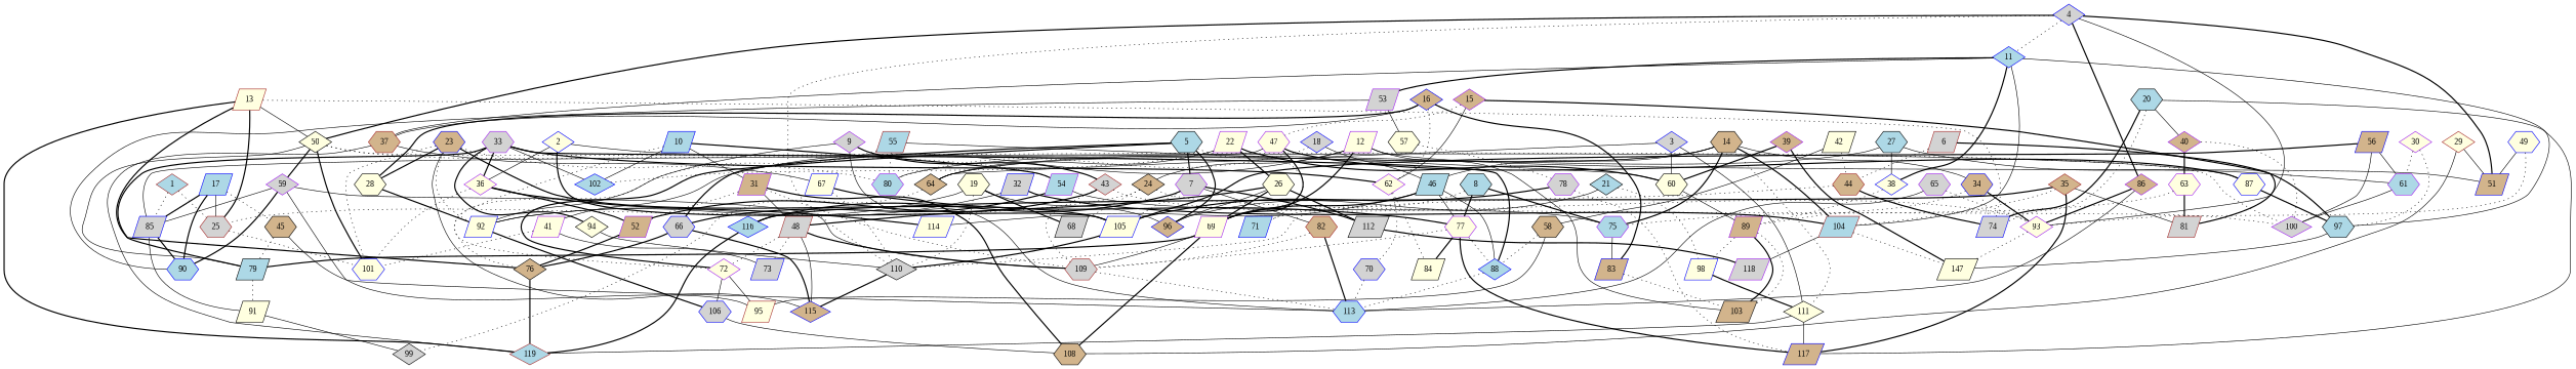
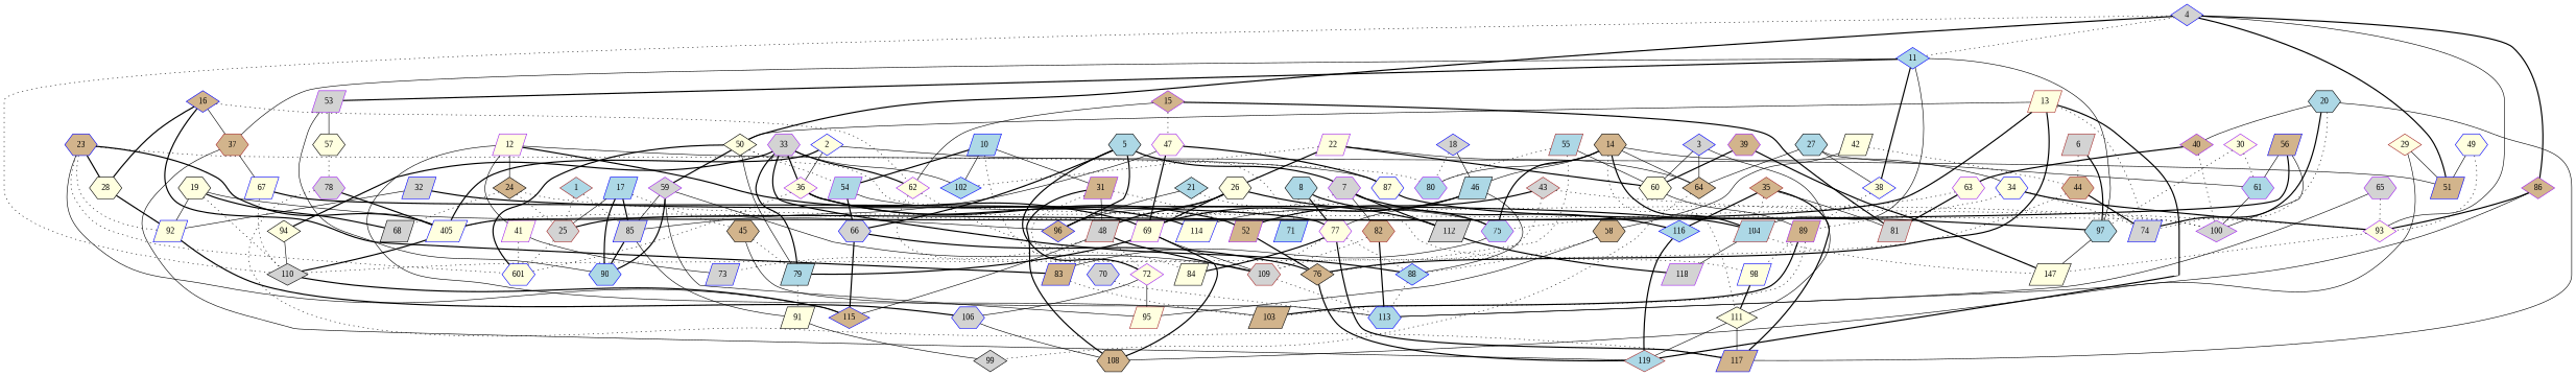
  graph {
    fontname="Liberation Serif"
    node [color=blue fillcolor=lightyellow fontname="Liberation Serif" shape=parallelogram style=filled]
    edge [fontname="Liberation Serif" style=bold]
    1 [color=brown fillcolor=lightblue shape=diamond]
    25 [color=brown fillcolor=lightgrey shape=hexagon]
    85 [fillcolor=lightgrey]
-   101 [shape=hexagon]
+   101 [shape=hexagon label=601]
    90 [fillcolor=lightblue shape=hexagon]
    91 [color=black]
    2 [shape=diamond]
    36 [color=purple shape=diamond]
    87 [shape=hexagon]
-   105
+   105 [label=405]
    52 [color=purple fillcolor=tan]
    114
    97 [color=black fillcolor=lightblue shape=hexagon]
    110 [color=black fillcolor=lightgrey shape=diamond]
    3 [fillcolor=lightgrey shape=diamond]
    60 [color=black shape=hexagon]
    64 [color=black fillcolor=tan shape=diamond]
    111 [color=black shape=diamond]
    89 [color=purple fillcolor=tan]
    99 [color=black fillcolor=lightgrey shape=diamond]
    119 [color=brown fillcolor=lightblue shape=diamond]
    117 [fillcolor=tan]
    4 [fillcolor=lightgrey shape=diamond]
    11 [fillcolor=lightblue shape=diamond]
    50 [color=black shape=diamond]
    51 [fillcolor=tan]
    86 [color=purple fillcolor=tan shape=diamond]
    93 [color=purple shape=diamond]
    37 [color=brown fillcolor=tan shape=hexagon]
    38 [shape=diamond]
    53 [color=purple fillcolor=lightgrey]
    104 [color=brown fillcolor=lightblue]
    54 [color=purple fillcolor=lightblue]
    100 [color=purple fillcolor=lightgrey shape=diamond]
    79 [color=black fillcolor=lightblue]
    59 [color=purple fillcolor=lightgrey shape=diamond]
    113 [fillcolor=lightblue shape=hexagon]
    n38 [color=black label=147]
    115 [fillcolor=tan shape=diamond]
    5 [color=black fillcolor=lightblue shape=hexagon]
    7 [color=purple fillcolor=lightgrey shape=hexagon]
    66 [fillcolor=lightgrey shape=hexagon]
    71 [fillcolor=lightblue]
    72 [color=purple shape=diamond]
    96 [fillcolor=tan shape=diamond]
    82 [color=brown fillcolor=tan shape=hexagon]
    112 [color=black fillcolor=lightgrey]
    116 [fillcolor=lightblue shape=diamond]
    76 [color=black fillcolor=tan shape=diamond]
    95 [color=brown]
    106 [fillcolor=lightgrey shape=hexagon]
    6 [color=brown fillcolor=lightgrey]
    44 [color=brown fillcolor=tan shape=hexagon]
    74 [fillcolor=lightgrey]
    109 [color=brown fillcolor=lightgrey shape=hexagon]
    118 [color=purple fillcolor=lightgrey]
    8 [color=black fillcolor=lightblue shape=hexagon]
    75 [color=purple fillcolor=lightblue shape=hexagon]
    77 [color=purple shape=hexagon]
    83 [fillcolor=tan]
    88 [fillcolor=lightblue shape=diamond]
    84 [color=black]
-   9 [color=purple fillcolor=lightgrey shape=diamond]
    43 [color=brown fillcolor=lightgrey shape=diamond]
    92
    10 [fillcolor=lightblue]
    31 [color=purple fillcolor=tan]
    102 [fillcolor=lightblue shape=diamond]
    48 [color=brown fillcolor=lightgrey]
    108 [color=black fillcolor=tan shape=hexagon]
    67
    57 [color=black shape=hexagon]
    12 [color=purple]
    24 [color=black fillcolor=tan shape=diamond]
    41 [color=purple]
    69 [color=purple]
    103 [color=black fillcolor=tan]
    68 [color=black fillcolor=lightgrey]
    73 [fillcolor=lightgrey]
    13 [color=brown]
    14 [color=black fillcolor=tan shape=hexagon]
-   34 [fillcolor=tan shape=hexagon]
+   34 [shape=hexagon]
    46 [color=black fillcolor=lightblue]
    80 [color=purple fillcolor=lightblue shape=hexagon]
    15 [color=purple fillcolor=tan shape=diamond]
    47 [color=purple shape=hexagon]
    62 [color=purple shape=diamond]
    81 [color=brown fillcolor=lightgrey]
    70 [fillcolor=lightgrey shape=hexagon]
    16 [fillcolor=tan shape=diamond]
    28 [color=black shape=hexagon]
    17 [fillcolor=lightblue]
    45 [color=black fillcolor=tan shape=hexagon]
    18 [fillcolor=lightgrey shape=diamond]
    19 [color=black shape=hexagon]
    20 [color=black fillcolor=lightblue shape=hexagon]
    40 [color=purple fillcolor=tan shape=diamond]
    63 [color=purple shape=hexagon]
    21 [color=black fillcolor=lightblue shape=diamond]
    98
    22 [color=purple]
    26 [color=black shape=hexagon]
    23 [fillcolor=tan shape=hexagon]
    27 [color=black fillcolor=lightblue shape=hexagon]
    61 [color=purple fillcolor=lightblue shape=hexagon]
    29 [color=brown shape=diamond]
    30 [color=purple shape=diamond]
    32 [fillcolor=lightgrey]
    33 [color=purple fillcolor=lightgrey shape=hexagon]
    94 [color=black shape=diamond]
    35 [color=brown fillcolor=tan shape=diamond]
-   39 [color=purple fillcolor=tan shape=diamond]
+   39 [color=purple fillcolor=tan shape=hexagon]
    42 [color=black]
    58 [color=black fillcolor=tan shape=hexagon]
    49 [shape=hexagon]
    78 [color=purple fillcolor=lightgrey shape=hexagon]
    55 [color=brown fillcolor=lightblue]
    56 [fillcolor=tan]
    65 [color=purple fillcolor=lightgrey shape=hexagon]
    1 -- 25 [style=dotted]
    1 -- 85 [style=dotted]
    25 -- 101 [style=dotted]
    85 -- 90
    85 -- 91 [style=solid]
    91 -- 99 [style=solid]
    2 -- 36 [style=solid]
    2 -- 87 [style=solid]
    2 -- 105
    36 -- 101 [style=dotted]
    36 -- 52
    36 -- 114
    87 -- 97
    105 -- 110
    52 -- 76
    97 -- n38 [style=solid]
    110 -- 115
    3 -- 60 [style=solid]
    3 -- 64 [style=solid]
    3 -- 111 [style=solid]
    60 -- 89 [style=solid]
    64 -- 99 [style=dotted]
    111 -- 119 [style=solid]
    111 -- 117 [style=solid]
    89 -- 103
    89 -- 103 [style=dotted]
    89 -- 98 [style=dotted]
    4 -- 110 [style=dotted]
    4 -- 11 [style=dotted]
    4 -- 50
    4 -- 51
    4 -- 86
    4 -- 93 [style=solid]
    11 -- 97 [style=solid]
    11 -- 37 [style=solid]
    11 -- 38
    11 -- 53
    11 -- 104 [style=solid]
    50 -- 101
    50 -- 54 [style=dotted]
    50 -- 100 [style=dotted]
    50 -- 79 [style=solid]
    50 -- 59
    86 -- 93
    86 -- 113 [style=solid]
    93 -- n38 [style=dotted]
    37 -- 119 [style=solid]
    37 -- 67 [style=solid]
    38 -- 89 [style=dotted]
    53 -- 90 [style=solid]
    53 -- 57 [style=solid]
    104 -- n38 [style=dotted]
    104 -- 118 [style=solid]
    54 -- 66
    54 -- 75 [style=solid]
    79 -- 91 [style=dotted]
    59 -- 85 [style=solid]
    59 -- 90
    59 -- 95 [style=solid]
    59 -- 109 [style=solid]
    5 -- 7
    5 -- 66
    5 -- 71 [style=dotted]
    5 -- 72
    5 -- 96
    7 -- 105 [style=dotted]
    7 -- 82 [style=solid]
    7 -- 112
    7 -- 116
    66 -- 115
    66 -- 76
    72 -- 95 [style=solid]
    72 -- 106 [style=solid]
    82 -- 113
    82 -- 109 [style=dotted]
    112 -- 118
    116 -- 119
    76 -- 119
    106 -- 108 [style=solid]
    6 -- 97
    6 -- 44 [style=dotted]
    44 -- 110 [style=dotted]
    44 -- 74
    109 -- 113 [style=dotted]
    8 -- 71 [style=dotted]
    8 -- 75
    8 -- 77
    75 -- 83 [style=solid]
    77 -- 117
    77 -- 109 [style=dotted]
    77 -- 88 [style=dotted]
    77 -- 84
    83 -- 103 [style=dotted]
    88 -- 113 [style=dotted]
-   9 -- 113 [style=solid]
-   9 -- 43
-   9 -- 92 [style=solid]
    43 -- 52
    43 -- 93 [style=dotted]
    43 -- 109 [style=dotted]
    92 -- 106
    10 -- 54
    10 -- 72 [style=dotted]
    10 -- 31 [style=solid]
    10 -- 102 [style=solid]
    31 -- 52 [style=dotted]
    31 -- 109 [style=dotted]
    31 -- 48 [style=solid]
    31 -- 108
    48 -- 115 [style=solid]
    48 -- 72 [style=dotted]
    48 -- 109
    48 -- 73 [style=dotted]
    67 -- 110 [style=dotted]
    67 -- 77
    57 -- 78 [style=dotted]
    12 -- 51 [style=solid]
    12 -- 24 [style=solid]
    12 -- 41 [style=solid]
    12 -- 69
    12 -- 103 [style=solid]
    24 -- 25 [style=dotted]
    24 -- 100 [style=dotted]
    24 -- 68 [style=dotted]
    41 -- 101 [style=dotted]
    41 -- 73 [style=solid]
    69 -- 79
    69 -- 109 [style=solid]
    69 -- 108
    13 -- 25
    13 -- 119
    13 -- 50 [style=solid]
    13 -- 76
    13 -- 74 [style=dotted]
    14 -- 64 [style=solid]
    14 -- 111 [style=dotted]
    14 -- 104
    14 -- 75
    14 -- 34 [style=solid]
    14 -- 46 [style=solid]
    14 -- 80 [style=solid]
    34 -- 89 [style=dotted]
    34 -- 93
    34 -- 74 [style=dotted]
    46 -- 114 [style=solid]
    46 -- 77 [style=solid]
    46 -- 88 [style=solid]
    46 -- 69
    15 -- 47 [style=dotted]
    15 -- 62 [style=solid]
    15 -- 81
    47 -- 85 [style=solid]
    47 -- 87
    47 -- 69
    62 -- 84 [style=dotted]
    62 -- 70 [style=dotted]
    70 -- 113 [style=dotted]
    16 -- 37 [style=solid]
    16 -- 83
    16 -- 62 [style=dotted]
    16 -- 28
    28 -- 92
    17 -- 25 [style=solid]
    17 -- 85
    17 -- 90
    17 -- 45 [style=dotted]
    45 -- 79 [style=dotted]
    45 -- 113 [style=solid]
    18 -- 46 [style=solid]
    18 -- 80 [style=dotted]
    19 -- 110 [style=dotted]
    19 -- 96 [style=solid]
    19 -- 92 [style=solid]
    19 -- 68
    20 -- 117 [style=solid]
    20 -- 74
    20 -- 74 [style=dotted]
    20 -- 40 [style=solid]
    40 -- 100 [style=dotted]
    40 -- 63
    63 -- 75 [style=dotted]
    63 -- 81
    21 -- 96 [style=solid]
    21 -- 98 [style=dotted]
    98 -- 111
    22 -- 60
    22 -- 64 [style=solid]
    22 -- 102 [style=dotted]
    22 -- 26
    26 -- 96 [style=solid]
    26 -- 112
    26 -- 48
    26 -- 69
    23 -- 101 [style=dotted]
    23 -- 105
    23 -- 115 [style=solid]
    23 -- 92 [style=dotted]
    23 -- 80 [style=dotted]
    23 -- 28
    27 -- 64 [style=solid]
    27 -- 38 [style=solid]
    27 -- 61 [style=solid]
    61 -- 100 [style=solid]
    29 -- 51 [style=solid]
    29 -- 108 [style=solid]
    30 -- 97 [style=dotted]
    30 -- 61 [style=dotted]
    32 -- 104
    32 -- 92 [style=solid]
    33 -- 36
    33 -- 79
    33 -- 88
    33 -- 102 [style=solid]
    33 -- 62
    33 -- 94
    94 -- 110 [style=solid]
    35 -- 117
    35 -- 104 [style=dotted]
    35 -- 116
    35 -- 81 [style=solid]
    39 -- 60
    39 -- n38
    42 -- 44 [style=dotted]
    42 -- 58 [style=solid]
    58 -- 95 [style=solid]
    58 -- 88 [style=dotted]
    49 -- 51 [style=solid]
    49 -- 93 [style=dotted]
    78 -- 105
    78 -- 117 [style=dotted]
    55 -- 60 [style=solid]
    55 -- 76 [style=dotted]
    55 -- 80 [style=dotted]
    56 -- 105
    56 -- 100 [style=solid]
    56 -- 61 [style=solid]
    65 -- 93 [style=dotted]
    65 -- 113 [style=solid]
  }
